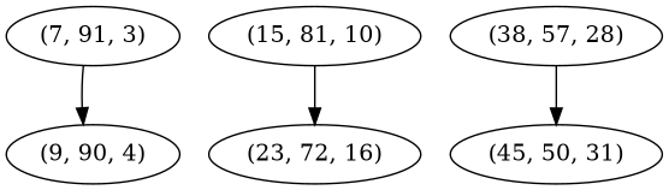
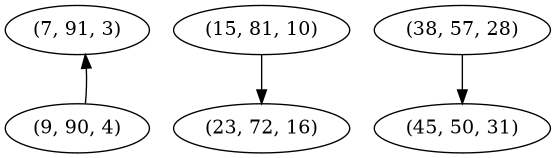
  digraph {
    "(7, 91, 3)"
    "(9, 90, 4)"
    "(15, 81, 10)"
    "(23, 72, 16)"
    "(38, 57, 28)"
    "(45, 50, 31)"
-   "(7, 91, 3)" -> "(9, 90, 4)"
+   "(9, 90, 4)" -> "(7, 91, 3)"
    "(15, 81, 10)" -> "(23, 72, 16)"
    "(38, 57, 28)" -> "(45, 50, 31)"
  }
